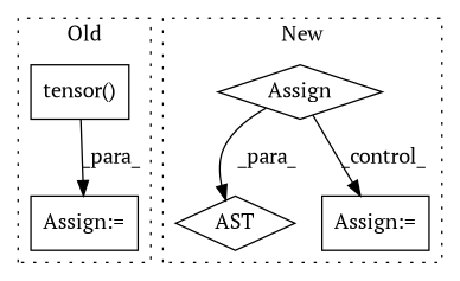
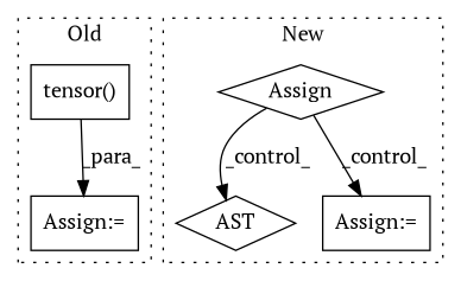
  digraph {
    fontname="PT Serif"
    node [a=68 fontname="PT Serif" l=3 shape=box]
    edge [fontname="PT Serif"]
    n1 [a=75 l="13,24" label="tensor()" s="4429,4463"]
    n2 [label="Assign:=" s=4426]
    n3 [a=71 l=21 label=Assign s=4340 shape=diamond]
    n4 [a=2 l="7,0" label=AST s="4406,0" shape=diamond]
    n5 [label="Assign:=" s=4371]
    subgraph cluster_1 {
      label=Old
      style=dotted
      n1
      n2
    }
    subgraph cluster_2 {
      label=New
      style=dotted
      n3
      n4
      n5
    }
    n1 -> n2 [label=_para_]
-   n3 -> n4 [label=_para_]
+   n3 -> n4 [label=_control_]
    n3 -> n5 [label=_control_]
  }
